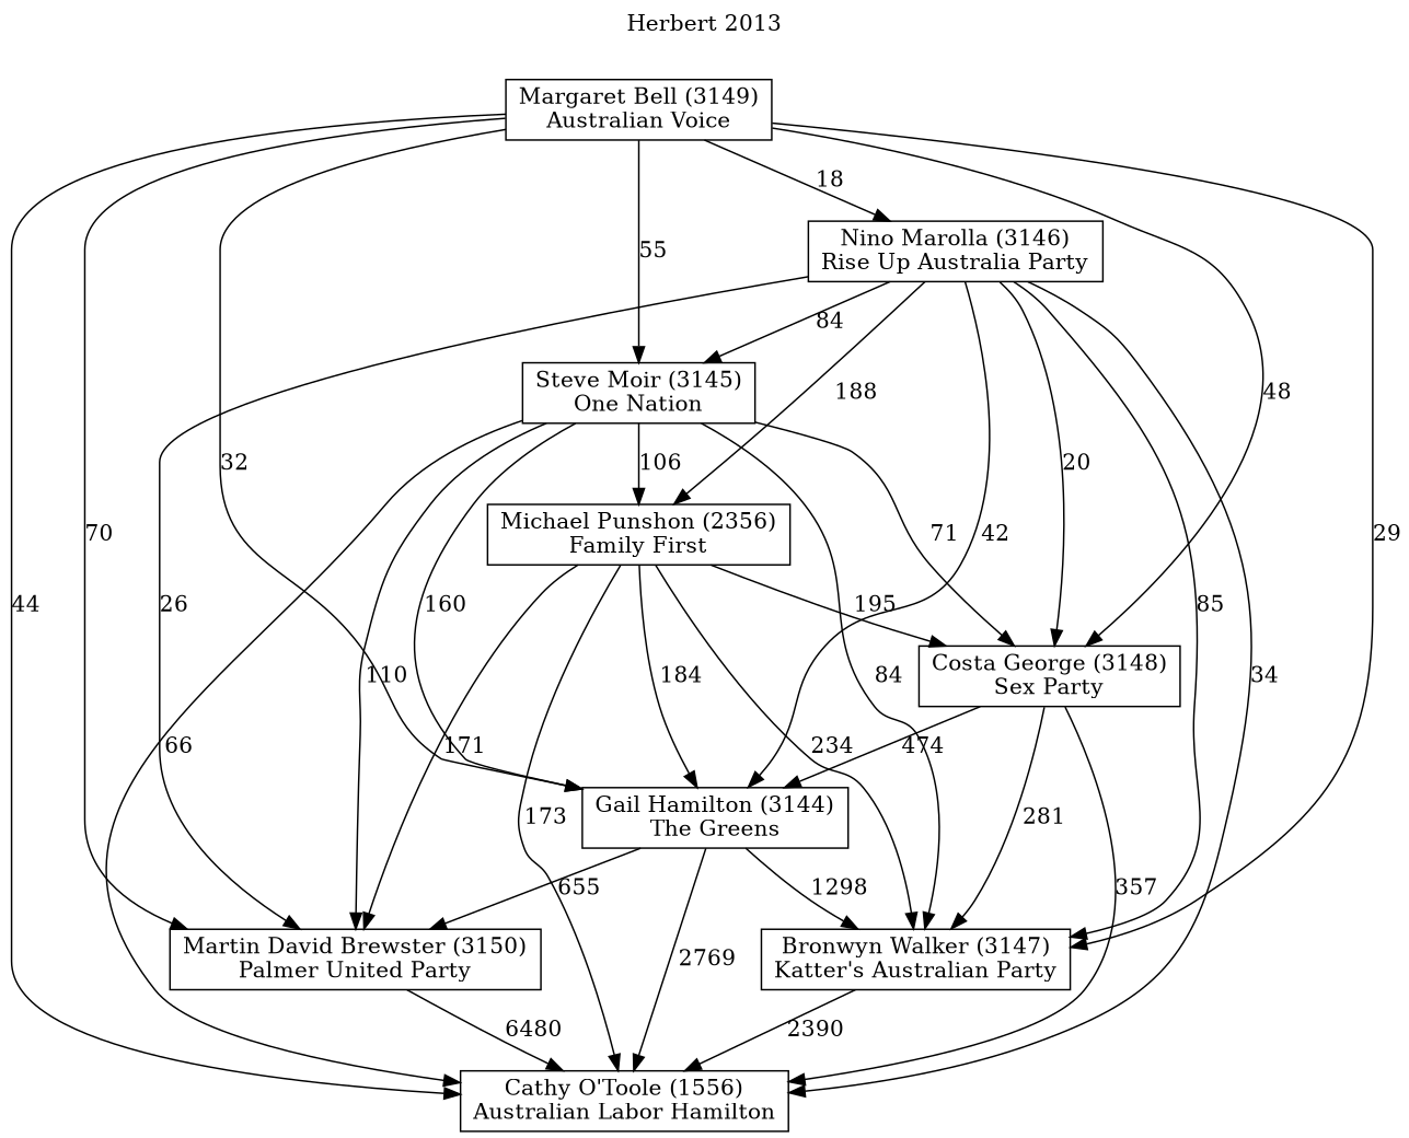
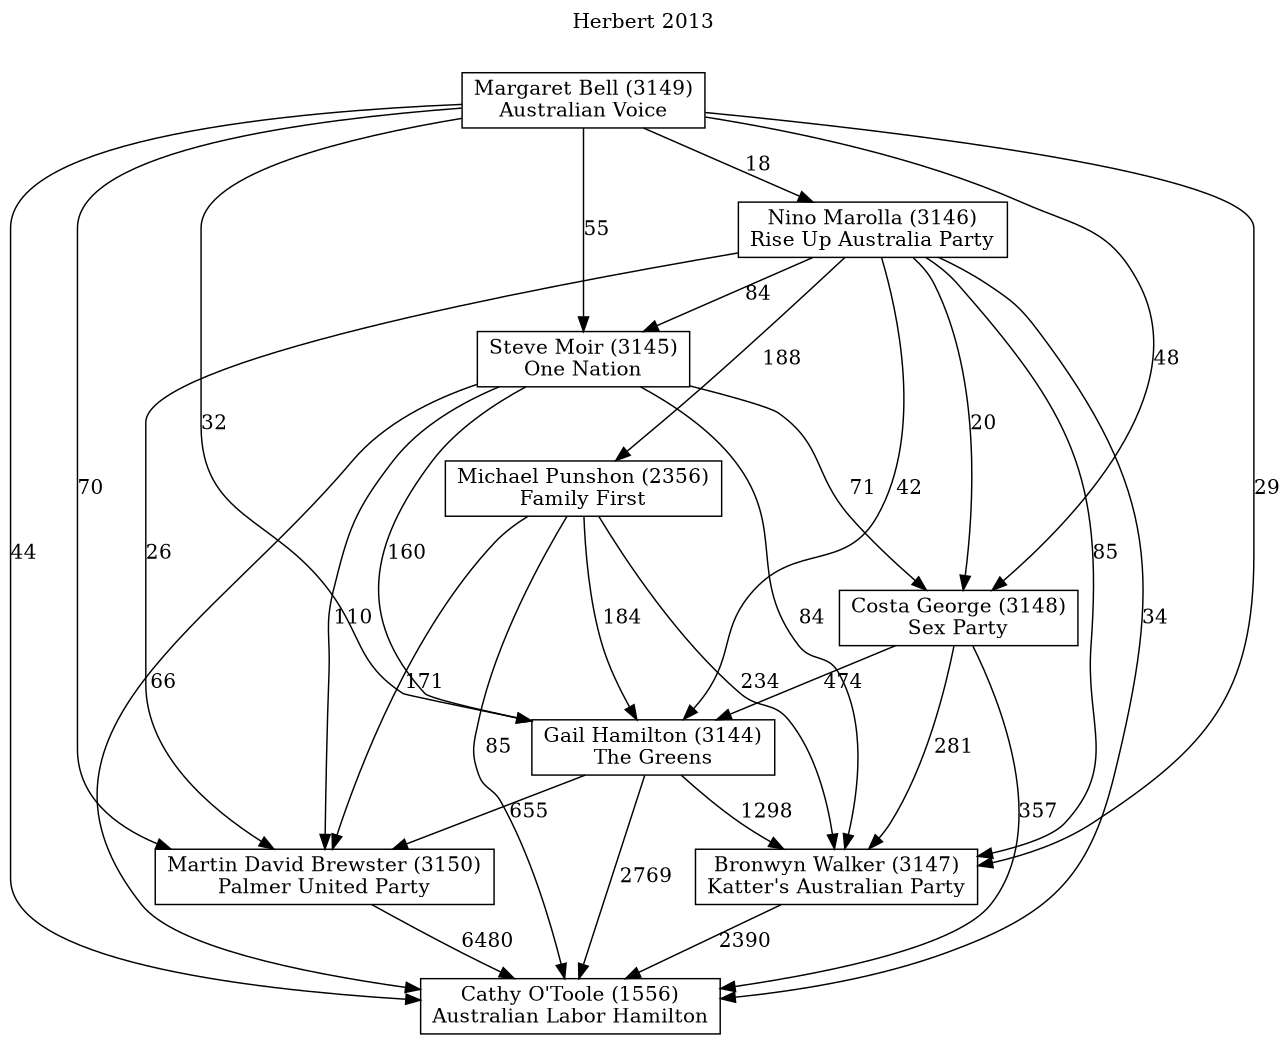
  digraph {
    label="Herbert 2013"
    labelloc=t
    mclimit=10
    node [shape=box]
    n1 [label="Cathy O'Toole (1556)\nAustralian Labor Hamilton"]
    n2 [label="Martin David Brewster (3150)\nPalmer United Party"]
    n3 [label="Bronwyn Walker (3147)\nKatter's Australian Party"]
    n4 [label="Gail Hamilton (3144)\nThe Greens"]
    n5 [label="Costa George (3148)\nSex Party"]
    n6 [label="Michael Punshon (2356)\nFamily First"]
    n7 [label="Steve Moir (3145)\nOne Nation"]
    n8 [label="Nino Marolla (3146)\nRise Up Australia Party"]
    n9 [label="Margaret Bell (3149)\nAustralian Voice"]
    n2 -> n1 [label=6480]
    n3 -> n1 [label=2390]
    n4 -> n1 [label=2769]
    n4 -> n2 [label=655]
    n4 -> n3 [label=1298]
    n5 -> n1 [label=357]
    n5 -> n3 [label=281]
    n5 -> n4 [label=474]
-   n6 -> n1 [label=173]
+   n6 -> n1 [label=85]
    n6 -> n2 [label=171]
    n6 -> n3 [label=234]
    n6 -> n4 [label=184]
-   n6 -> n5 [label=195]
    n7 -> n1 [label=66]
    n7 -> n2 [label=110]
    n7 -> n3 [label=84]
    n7 -> n4 [label=160]
    n7 -> n5 [label=71]
-   n7 -> n6 [label=106]
    n8 -> n1 [label=34]
    n8 -> n2 [label=26]
    n8 -> n3 [label=85]
    n8 -> n4 [label=42]
    n8 -> n5 [label=20]
    n8 -> n6 [label=188]
    n8 -> n7 [label=84]
    n9 -> n1 [label=44]
    n9 -> n2 [label=70]
    n9 -> n3 [label=29]
    n9 -> n4 [label=32]
    n9 -> n5 [label=48]
    n9 -> n7 [label=55]
    n9 -> n8 [label=18]
  }
